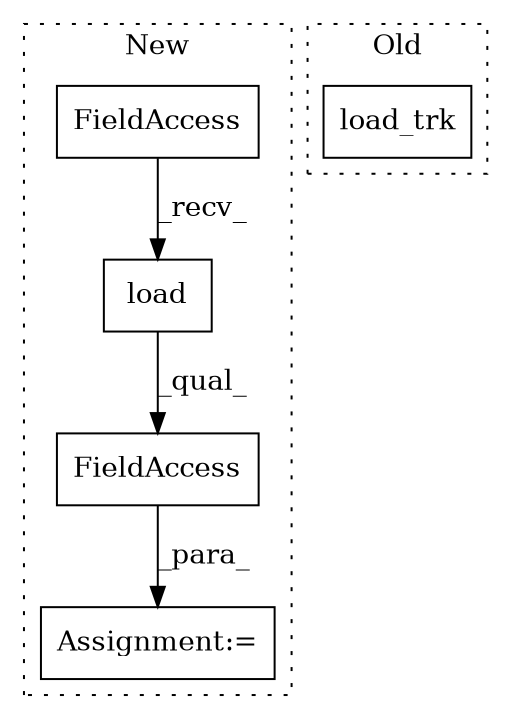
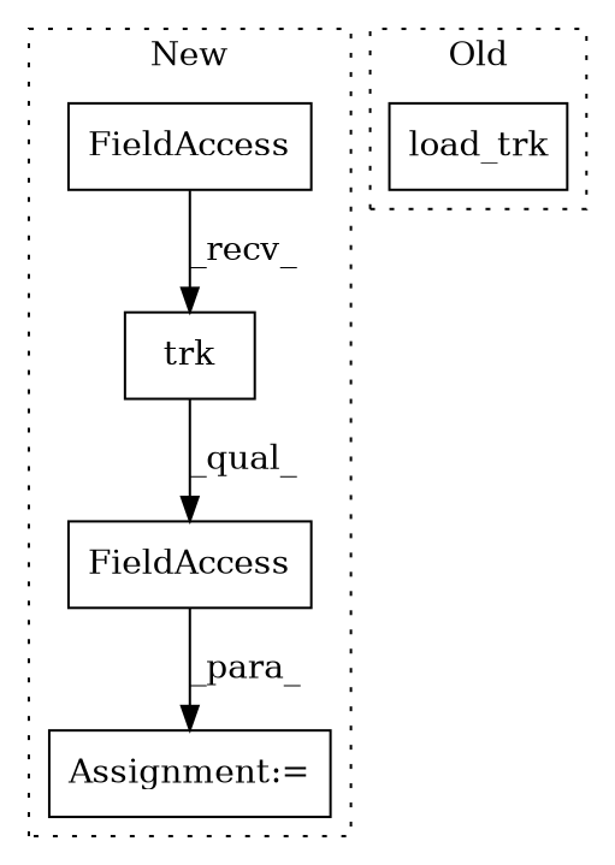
  digraph {
    node [a=32 s=4937 shape=box]
-   n1 [l="5,1" label=load s="4957,4969"]
+   n1 [l="5,1" label=trk s="4957,4969"]
    n2 [a=22 l=19 label=FieldAccess]
    n3 [a=22 l=45 label=FieldAccess]
    n4 [a=7 l=1 label="Assignment:=" s=4936]
    n5 [l="9,1" label=load_trk s="4944,4960"]
    subgraph cluster_1 {
      label=New
      style=dotted
      n1
      n2
      n3
      n4
    }
    subgraph cluster_2 {
      label=Old
      style=dotted
      n5
    }
    n1 -> n3 [label=_qual_]
    n2 -> n1 [label=_recv_]
    n3 -> n4 [label=_para_]
  }
